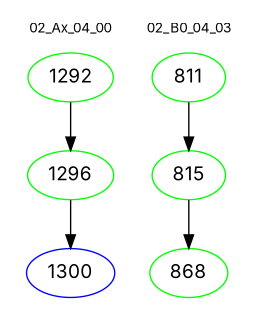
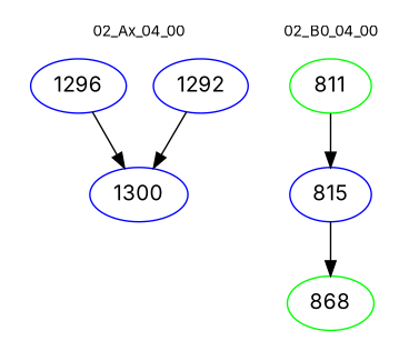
  digraph {
    fontname=Inter
    node [color=green fontname=Inter]
    edge [color=black fontname=Inter]
-   n1 [label=1292]
-   n2 [label=1296]
+   n1 [color=blue label=1292]
+   n2 [color=blue label=1296]
    n3 [color=blue label=1300]
    n4 [label=811]
-   n5 [label=815]
+   n5 [color=blue label=815]
    n6 [label=868]
    subgraph cluster_1 {
      color=white
      fontsize=10
      label="02_Ax_04_00"
      n1
      n2
      n3
    }
    subgraph cluster_2 {
      color=white
      fontsize=10
-     label="02_B0_04_03"
+     label="02_B0_04_00"
      n4
      n5
      n6
    }
-   n1 -> n2
+   n1 -> n3
    n2 -> n3
    n4 -> n5
    n5 -> n6
  }
